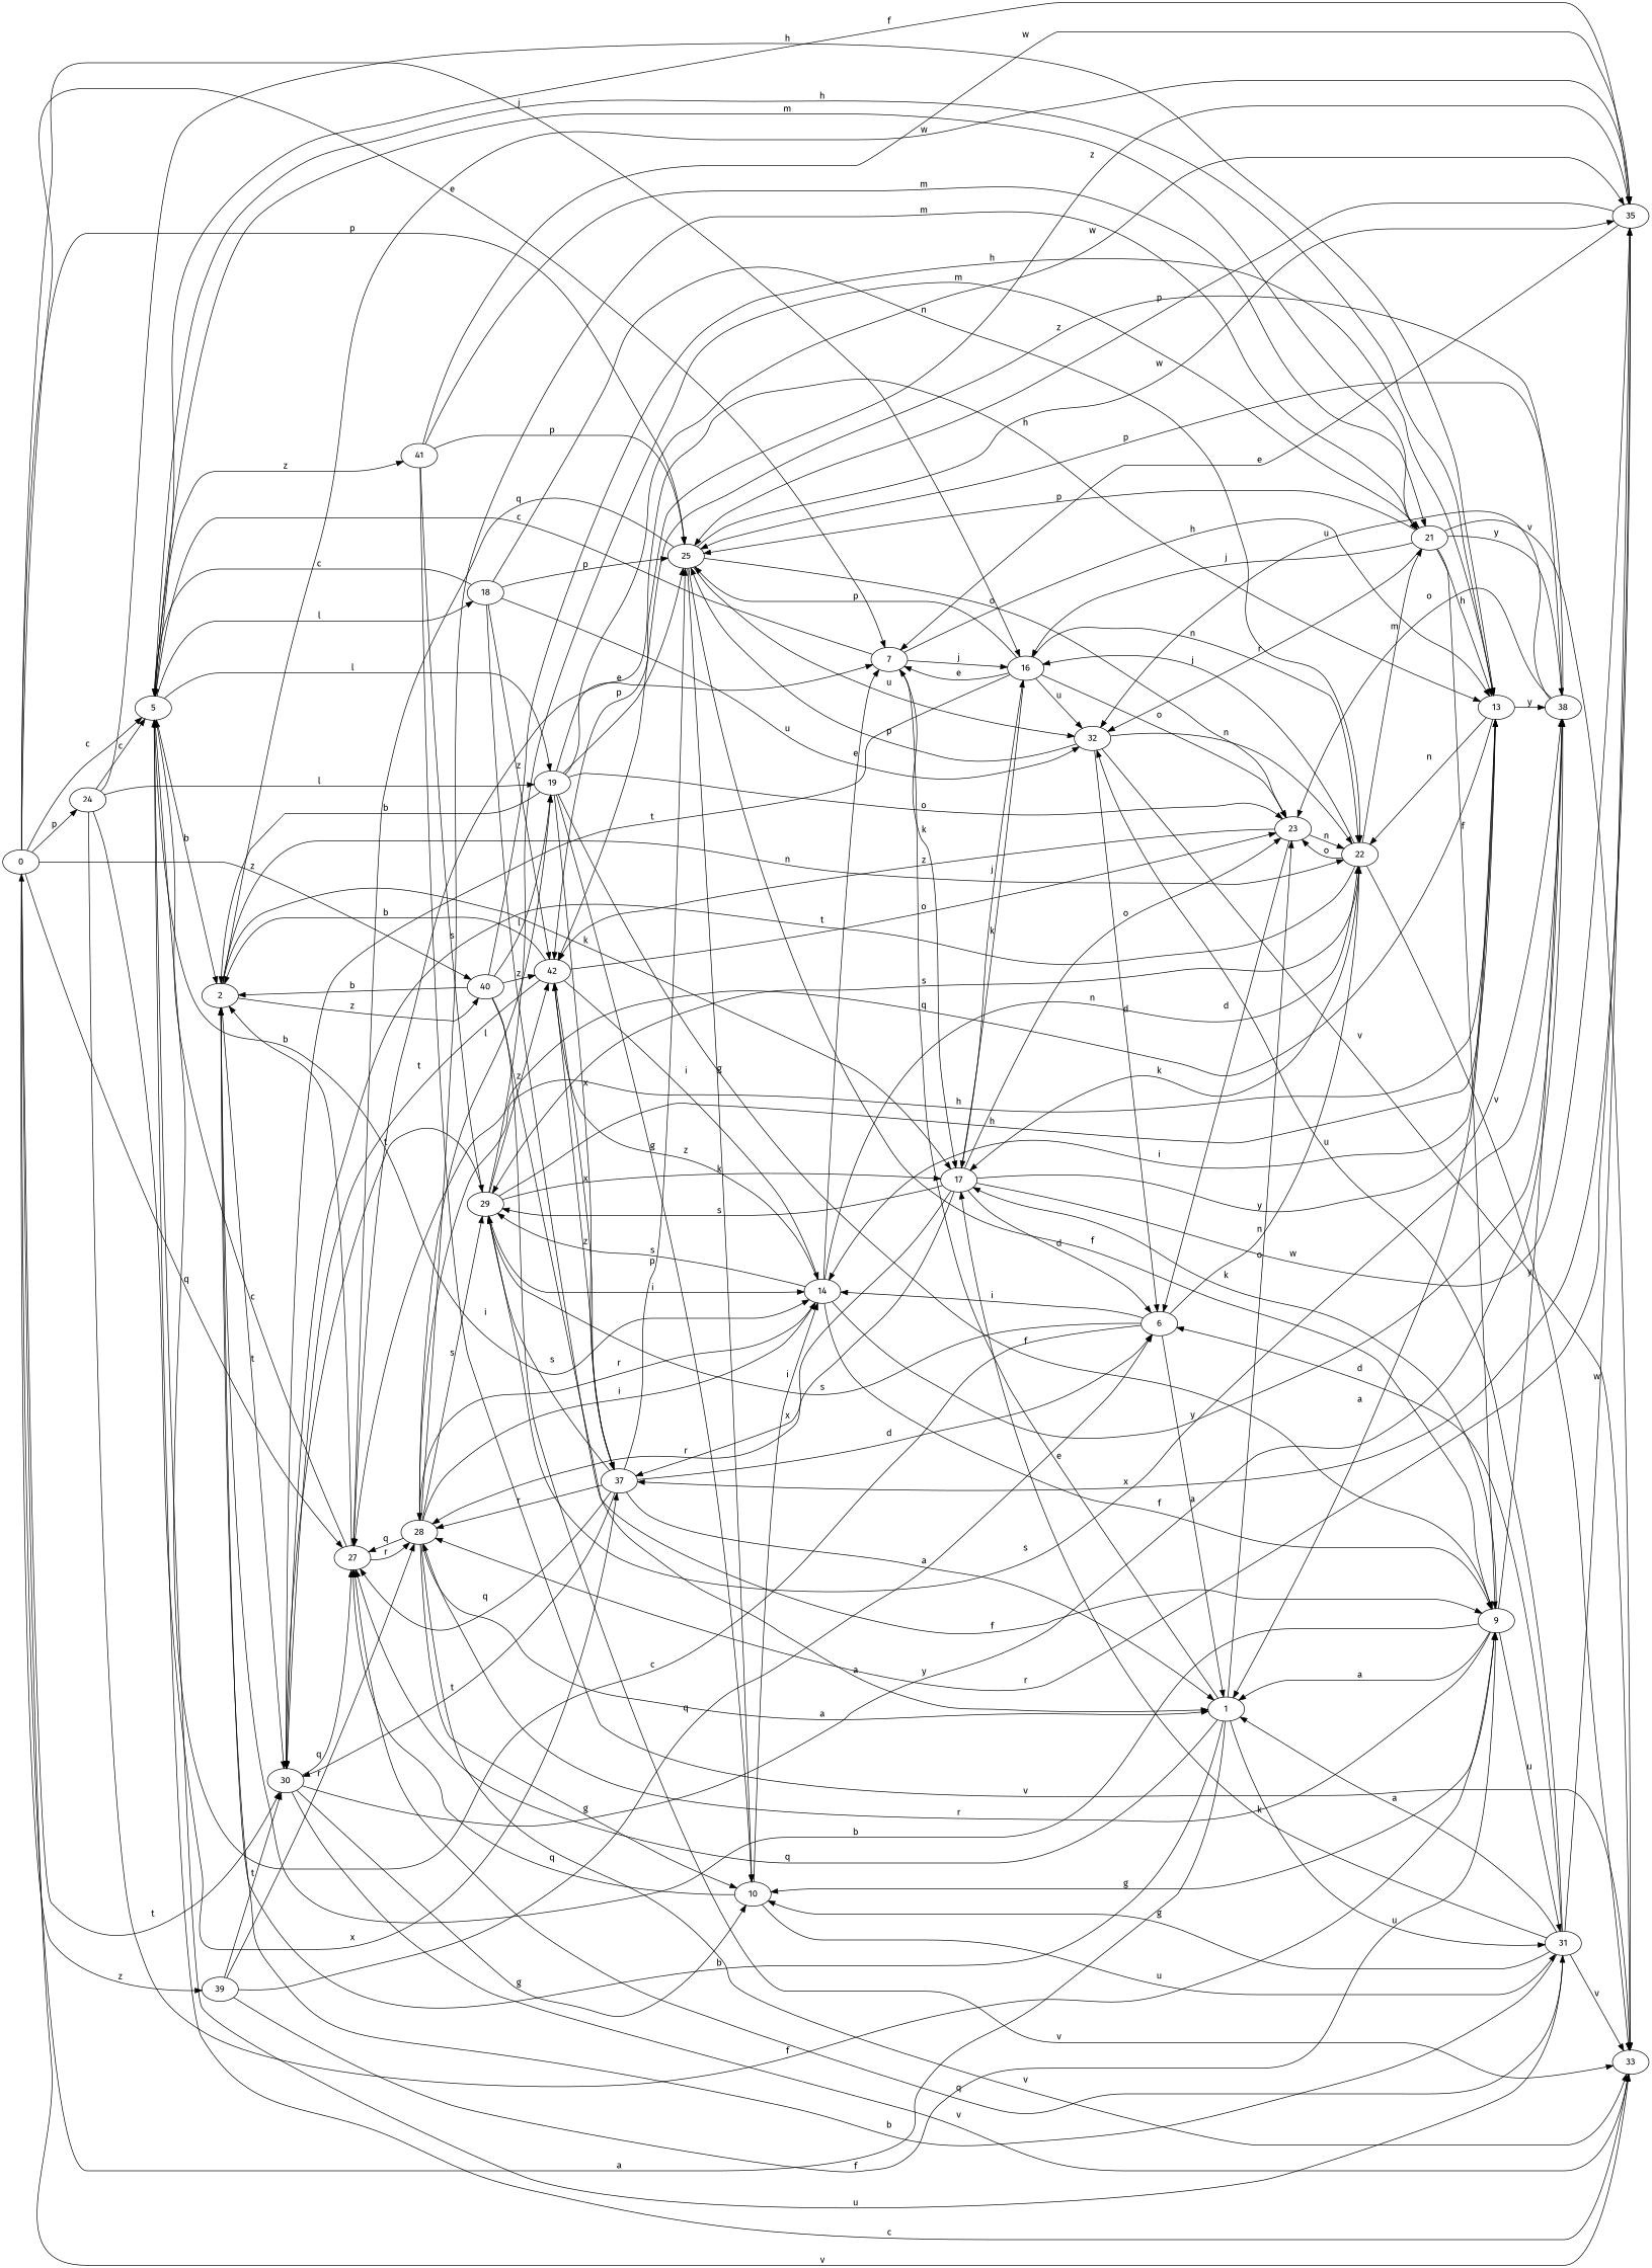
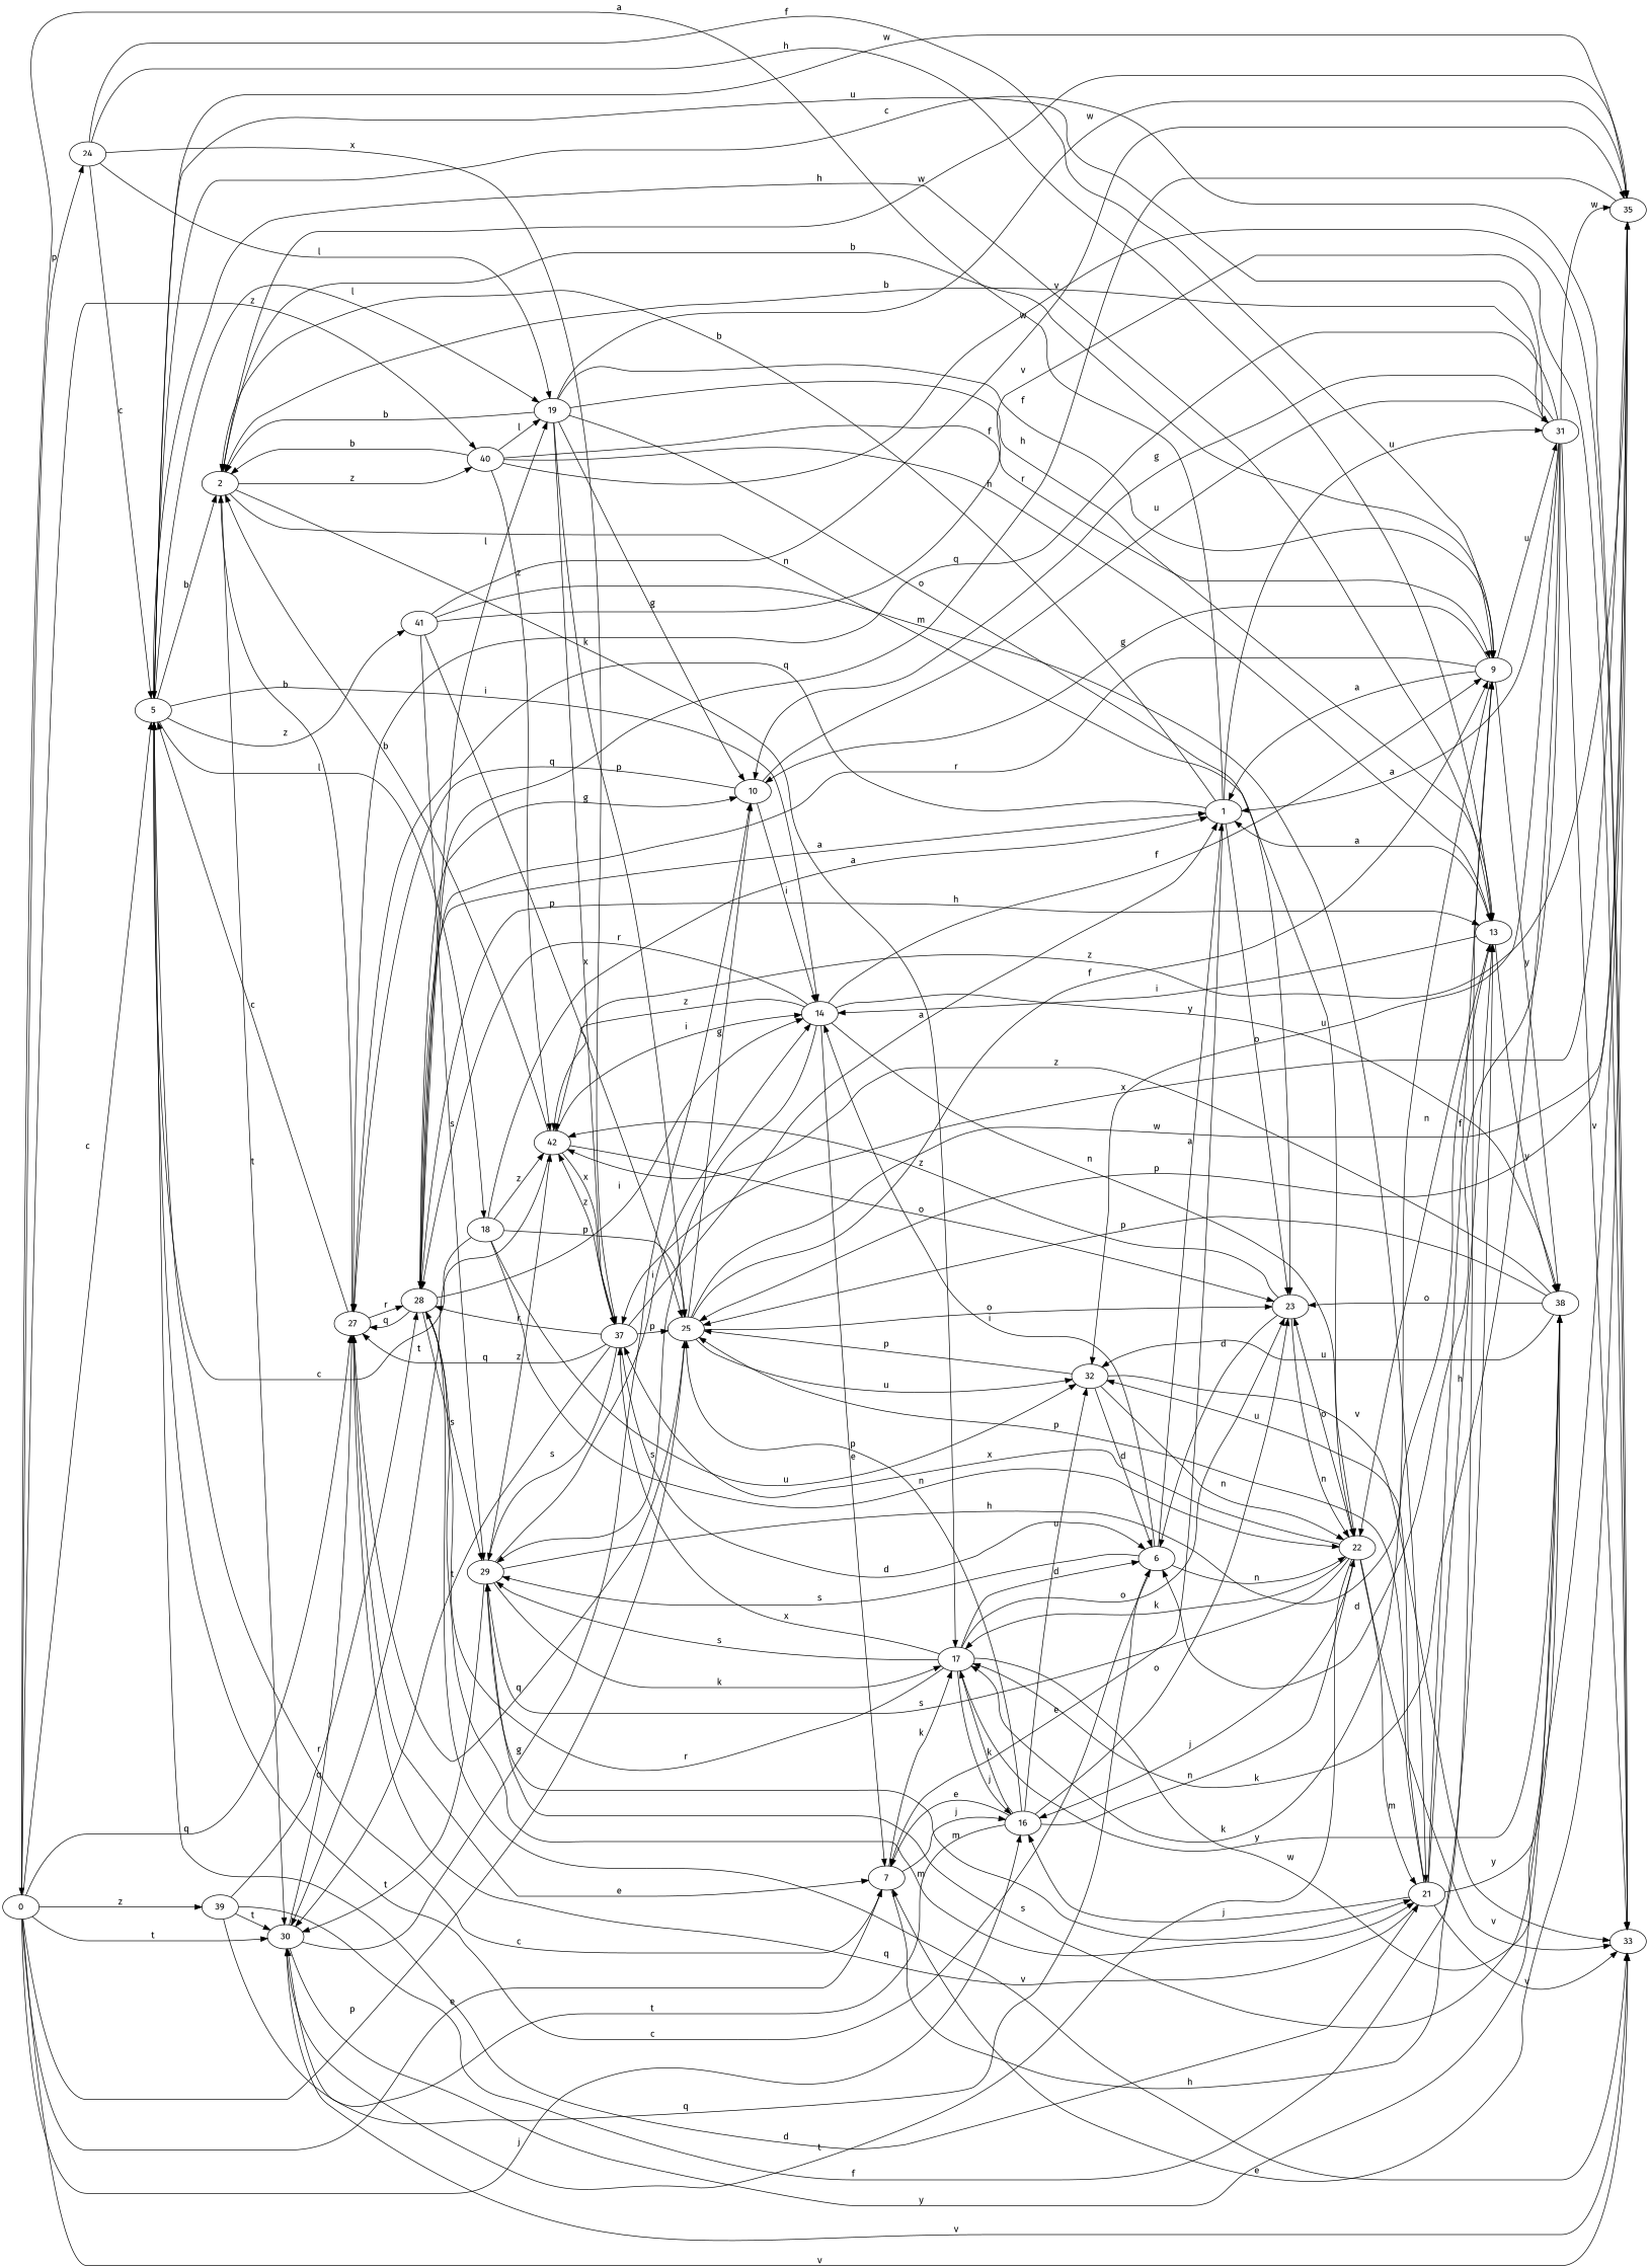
  strict digraph {
    fontname="Fira Sans"
    rankdir=LR
    node [fontname="Fira Sans"]
    edge [fontname="Fira Sans"]
    0
    5
    7
    16
    24
    25
    27
    30
    33
    39
    40
    2
    31
    35
    13
    14
    18
    19
    21
    41
    17
    23
    22
    32
    9
    37
    10
    28
    38
    6
    42
    1
    29
    0 -> 5 [label=c]
    0 -> 7 [label=e]
    0 -> 16 [label=j]
    0 -> 24 [label=p]
    0 -> 25 [label=p]
    0 -> 27 [label=q]
    0 -> 30 [label=t]
    0 -> 33 [label=v]
    0 -> 39 [label=z]
    0 -> 40 [label=z]
    5 -> 2 [label=b]
    5 -> 31 [label=u]
-   5 -> 35 [label=f]
+   5 -> 35 [label=w]
    5 -> 13 [label=h]
    5 -> 14 [label=i]
    5 -> 18 [label=l]
    5 -> 19 [label=l]
-   5 -> 21 [label=m]
+   5 -> 21 [label=d]
    5 -> 41 [label=z]
    7 -> 5 [label=c]
    7 -> 16 [label=j]
    7 -> 13 [label=h]
    7 -> 17 [label=k]
    16 -> 7 [label=e]
    16 -> 25 [label=p]
    16 -> 30 [label=t]
    16 -> 17 [label=k]
    16 -> 23 [label=o]
    16 -> 22 [label=n]
    16 -> 32 [label=u]
    24 -> 5 [label=c]
    24 -> 13 [label=h]
    24 -> 19 [label=l]
    24 -> 9 [label=f]
    24 -> 37 [label=x]
    25 -> 27 [label=q]
    25 -> 35 [label=w]
    25 -> 23 [label=o]
    25 -> 32 [label=u]
    25 -> 9 [label=f]
    25 -> 10 [label=g]
    27 -> 5 [label=c]
    27 -> 7 [label=e]
    27 -> 2 [label=b]
    27 -> 28 [label=r]
    30 -> 27 [label=q]
    30 -> 33 [label=v]
    30 -> 10 [label=g]
    30 -> 38 [label=y]
    33 -> 5 [label=c]
    39 -> 30 [label=t]
    39 -> 9 [label=f]
    39 -> 28 [label=r]
    39 -> 6 [label=q]
    40 -> 33 [label=v]
    40 -> 2 [label=b]
    40 -> 13 [label=h]
    40 -> 19 [label=l]
    40 -> 9 [label=f]
    40 -> 42 [label=z]
    2 -> 30 [label=t]
    2 -> 40 [label=z]
    2 -> 35 [label=w]
    2 -> 17 [label=k]
    2 -> 22 [label=n]
    31 -> 27 [label=q]
    31 -> 33 [label=v]
    31 -> 2 [label=b]
    31 -> 35 [label=w]
    31 -> 17 [label=k]
    31 -> 32 [label=u]
    31 -> 10 [label=g]
    31 -> 6 [label=d]
    31 -> 1 [label=a]
    35 -> 7 [label=e]
    35 -> 25 [label=p]
    35 -> 37 [label=x]
    35 -> 28 [label=r]
    35 -> 42 [label=z]
-   13 -> 27 [label=q]
+   21 -> 27 [label=q]
    13 -> 14 [label=i]
    13 -> 22 [label=n]
    13 -> 38 [label=y]
    13 -> 1 [label=a]
    14 -> 7 [label=e]
    14 -> 22 [label=n]
    14 -> 9 [label=f]
    14 -> 28 [label=r]
    14 -> 38 [label=y]
    14 -> 42 [label=z]
    14 -> 29 [label=s]
    18 -> 5 [label=c]
    18 -> 25 [label=p]
    18 -> 22 [label=n]
    18 -> 32 [label=u]
    18 -> 42 [label=z]
    18 -> 1 [label=a]
    19 -> 25 [label=p]
    19 -> 2 [label=b]
    19 -> 35 [label=w]
    19 -> 13 [label=h]
    19 -> 23 [label=o]
    19 -> 9 [label=f]
    19 -> 37 [label=x]
    19 -> 10 [label=g]
    21 -> 16 [label=j]
    21 -> 25 [label=p]
    21 -> 33 [label=v]
    21 -> 13 [label=h]
-   21 -> 32 [label=r]
+   21 -> 32 [label=u]
    21 -> 9 [label=f]
    21 -> 38 [label=y]
    41 -> 25 [label=p]
    41 -> 33 [label=v]
    41 -> 35 [label=w]
    41 -> 21 [label=m]
    41 -> 29 [label=s]
    17 -> 16 [label=j]
    17 -> 35 [label=w]
    17 -> 23 [label=o]
    17 -> 37 [label=x]
    17 -> 28 [label=r]
    17 -> 38 [label=y]
    17 -> 6 [label=d]
    17 -> 29 [label=s]
    23 -> 22 [label=n]
    23 -> 6 [label=d]
    23 -> 42 [label=z]
    22 -> 16 [label=j]
    22 -> 30 [label=t]
    22 -> 33 [label=v]
    22 -> 21 [label=m]
    22 -> 17 [label=k]
    22 -> 23 [label=o]
+   22 -> 37 [label=x]
    22 -> 29 [label=s]
    32 -> 25 [label=p]
    32 -> 33 [label=v]
    32 -> 22 [label=n]
    32 -> 6 [label=d]
    9 -> 2 [label=b]
    9 -> 31 [label=u]
    9 -> 17 [label=k]
    9 -> 10 [label=g]
    9 -> 28 [label=r]
    9 -> 38 [label=y]
    9 -> 1 [label=a]
    37 -> 25 [label=p]
    37 -> 27 [label=q]
    37 -> 30 [label=t]
    37 -> 28 [label=r]
    37 -> 6 [label=d]
    37 -> 42 [label=z]
    37 -> 1 [label=a]
    37 -> 29 [label=s]
    10 -> 27 [label=q]
    10 -> 31 [label=u]
    10 -> 14 [label=i]
    28 -> 27 [label=q]
    28 -> 33 [label=v]
    28 -> 13 [label=h]
    28 -> 14 [label=i]
    28 -> 19 [label=l]
    28 -> 21 [label=m]
    28 -> 10 [label=g]
    28 -> 1 [label=a]
    28 -> 29 [label=s]
    38 -> 25 [label=p]
    38 -> 23 [label=o]
    38 -> 32 [label=u]
    38 -> 42 [label=z]
    38 -> 29 [label=s]
    6 -> 5 [label=c]
    6 -> 14 [label=i]
    6 -> 22 [label=n]
    6 -> 1 [label=a]
    6 -> 29 [label=s]
    42 -> 30 [label=t]
    42 -> 2 [label=b]
    42 -> 14 [label=i]
    42 -> 23 [label=o]
    42 -> 37 [label=x]
    1 -> 0 [label=a]
    1 -> 7 [label=e]
    1 -> 27 [label=q]
    1 -> 2 [label=b]
    1 -> 31 [label=u]
    1 -> 23 [label=o]
    29 -> 30 [label=t]
    29 -> 13 [label=h]
    29 -> 14 [label=i]
    29 -> 21 [label=m]
    29 -> 17 [label=k]
    29 -> 42 [label=z]
  }
